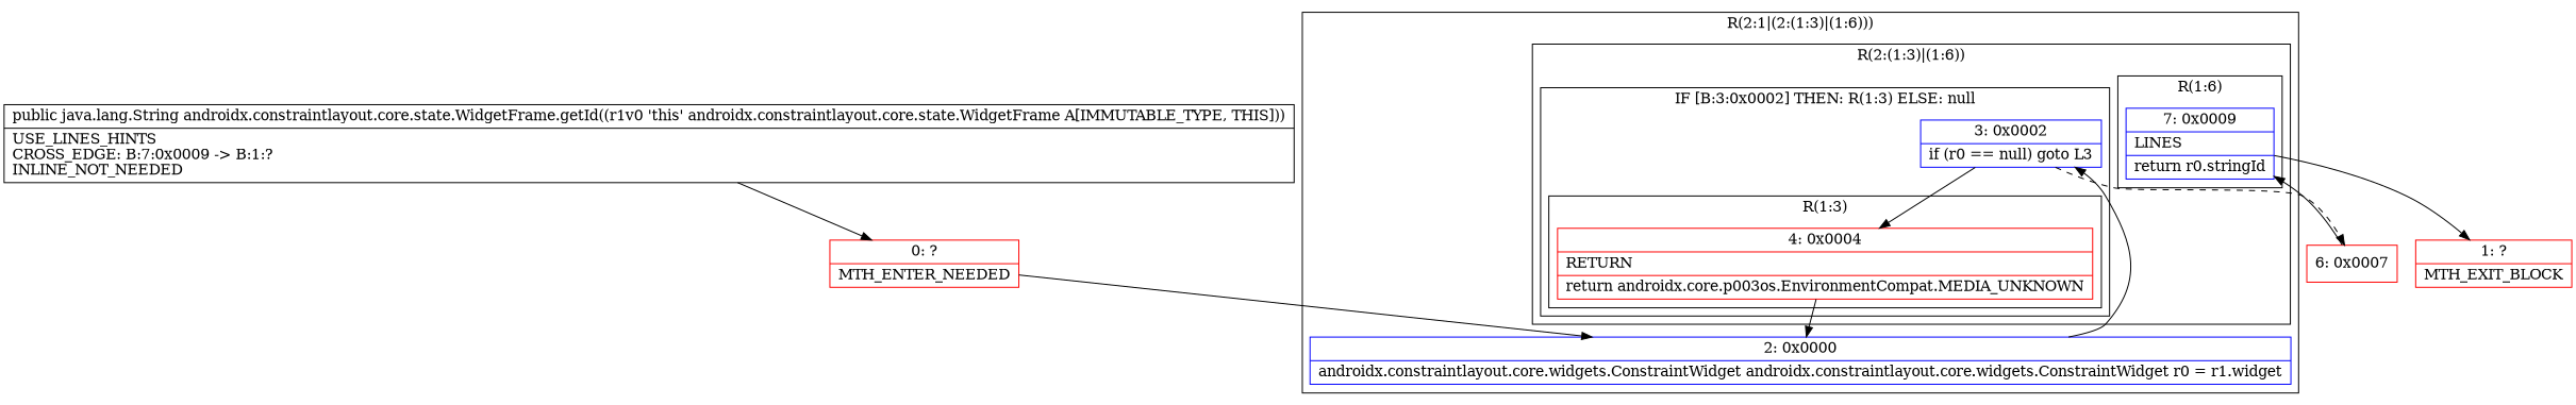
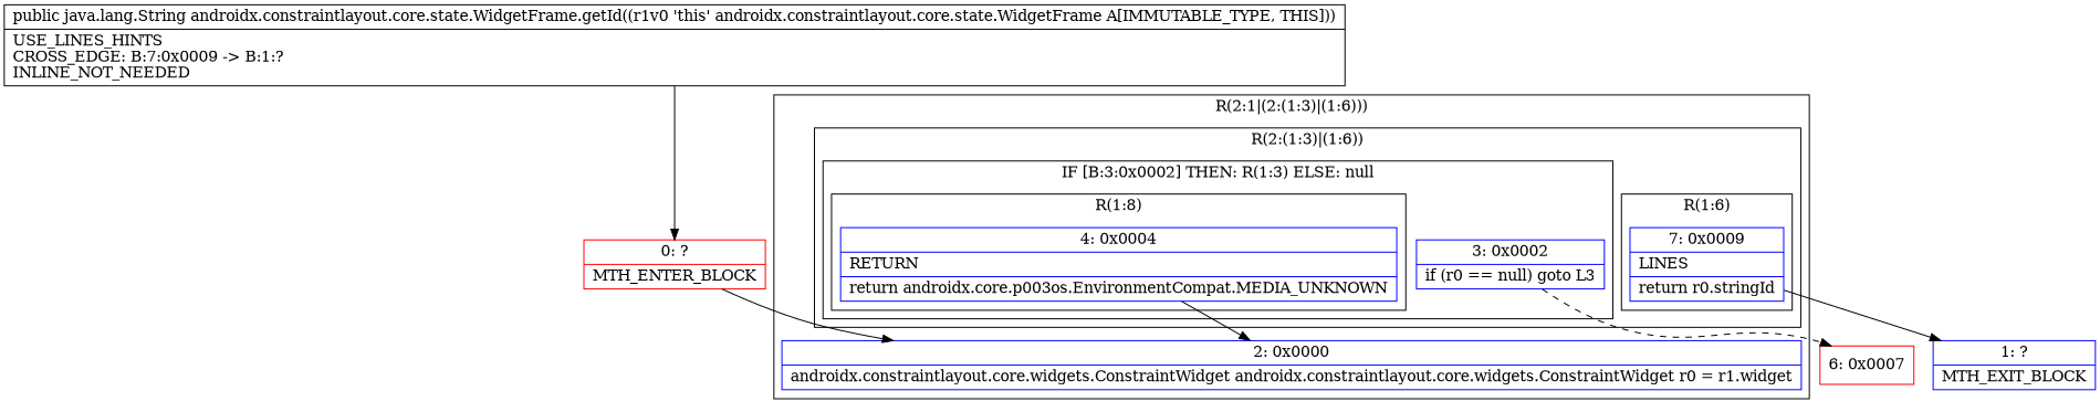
  digraph {
    node [color=blue shape=record]
-   n1 [color=red label="{4\:\ 0x0004|RETURN\l|return androidx.core.p003os.EnvironmentCompat.MEDIA_UNKNOWN\l}"]
+   n1 [label="{4\:\ 0x0004|RETURN\l|return androidx.core.p003os.EnvironmentCompat.MEDIA_UNKNOWN\l}"]
    n2 [label="{3\:\ 0x0002|if (r0 == null) goto L3\l}"]
    n3 [label="{7\:\ 0x0009|LINES\l|return r0.stringId\l}"]
    n4 [label="{2\:\ 0x0000|androidx.constraintlayout.core.widgets.ConstraintWidget androidx.constraintlayout.core.widgets.ConstraintWidget r0 = r1.widget\l}"]
    n5 [color=red label="{6\:\ 0x0007}"]
-   n6 [color=red label="{1\:\ ?|MTH_EXIT_BLOCK\l}"]
-   n7 [color=red label="{0\:\ ?|MTH_ENTER_NEEDED\l}"]
+   n6 [label="{1\:\ ?|MTH_EXIT_BLOCK\l}"]
+   n7 [color=red label="{0\:\ ?|MTH_ENTER_BLOCK\l}"]
    n8 [label="{public java.lang.String androidx.constraintlayout.core.state.WidgetFrame.getId((r1v0 'this' androidx.constraintlayout.core.state.WidgetFrame A[IMMUTABLE_TYPE, THIS]))  | USE_LINES_HINTS\lCROSS_EDGE: B:7:0x0009 \-\> B:1:?\lINLINE_NOT_NEEDED\l}" color=""]
    subgraph cluster_1 {
      label="R(2:1|(2:(1:3)|(1:6)))"
      n4
      subgraph cluster_2 {
        label="R(2:(1:3)|(1:6))"
        subgraph cluster_3 {
          label="IF [B:3:0x0002] THEN: R(1:3) ELSE: null"
          n2
          subgraph cluster_4 {
-           label="R(1:3)"
+           label="R(1:8)"
            n1
          }
        }
        subgraph cluster_5 {
          label="R(1:6)"
          n3
        }
      }
    }
    n1 -> n4
-   n2 -> n1
    n2 -> n5 [style=dashed]
    n3 -> n6
-   n4 -> n2
-   n5 -> n3
    n7 -> n4
    n8 -> n7
  }
